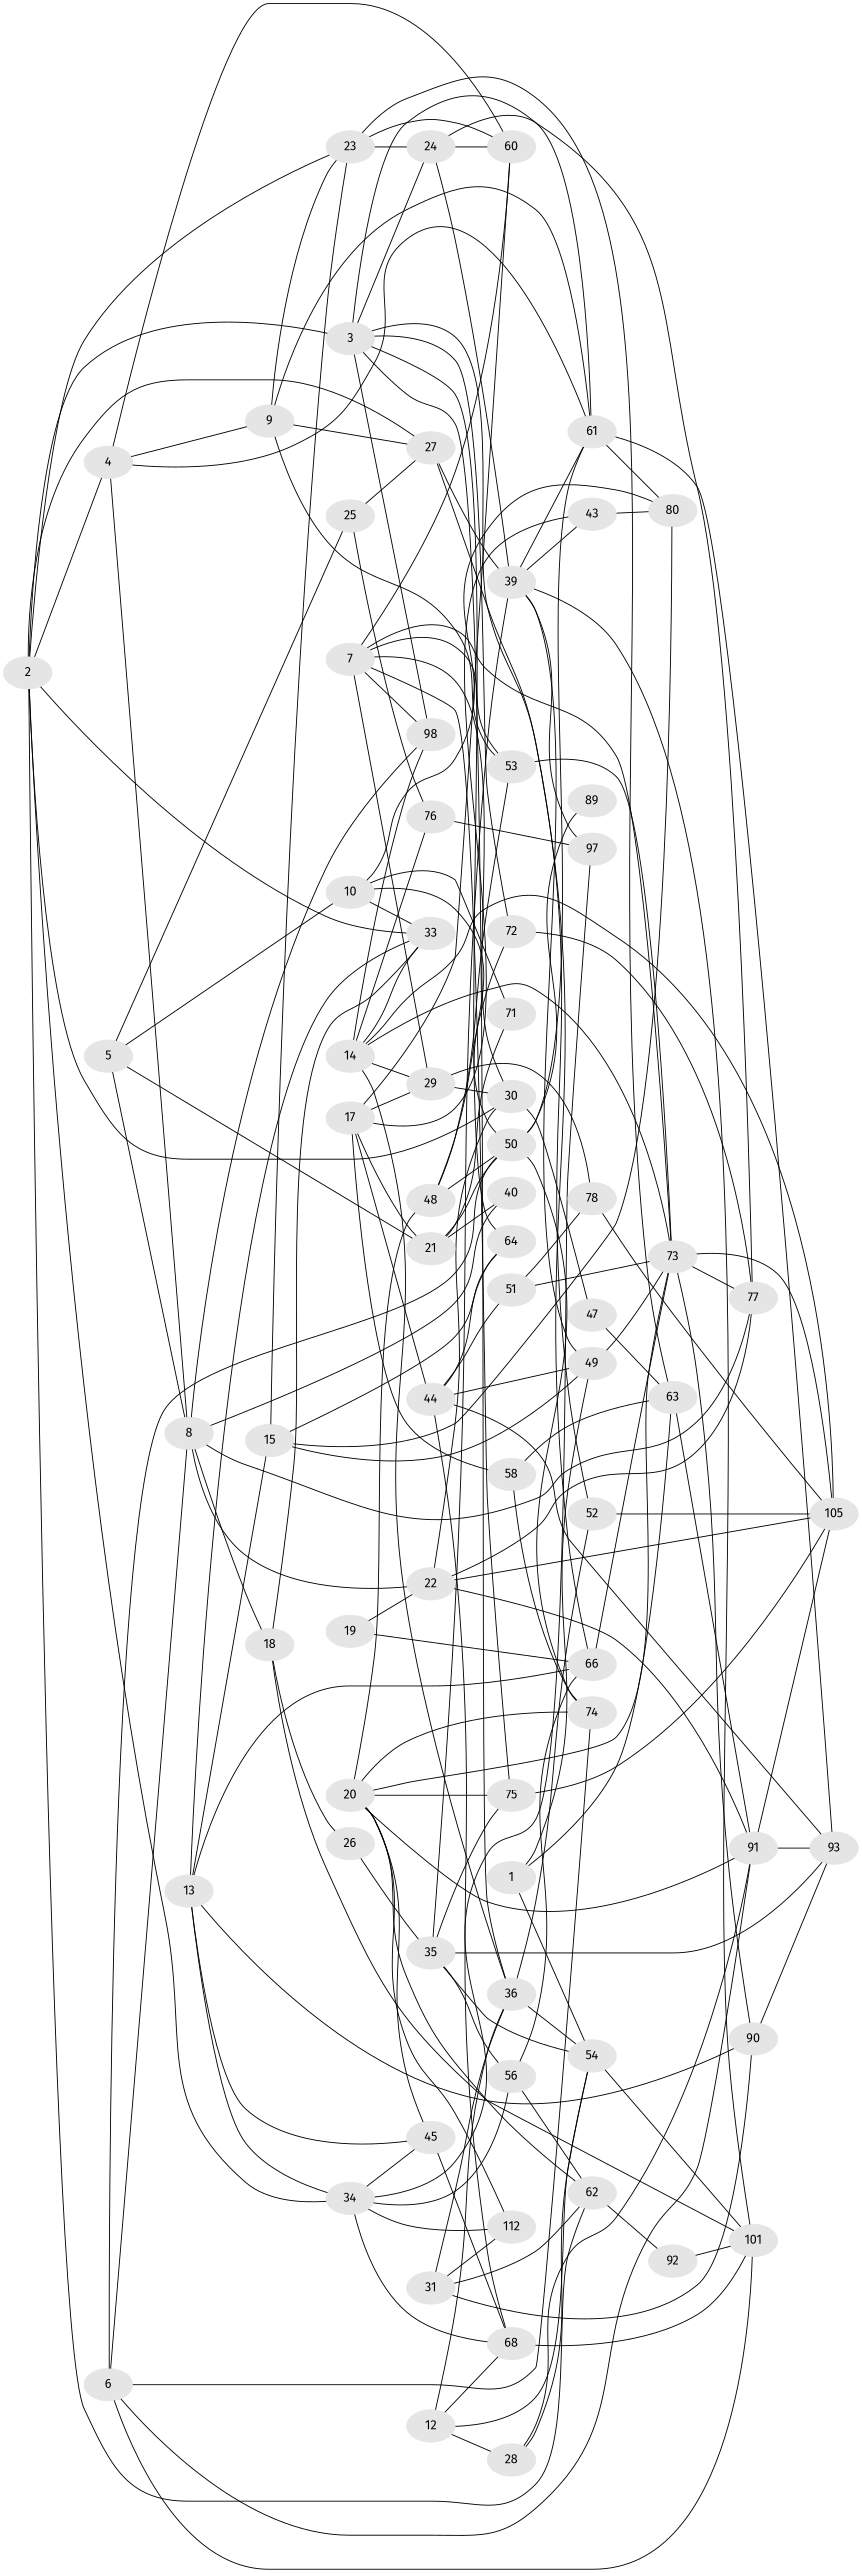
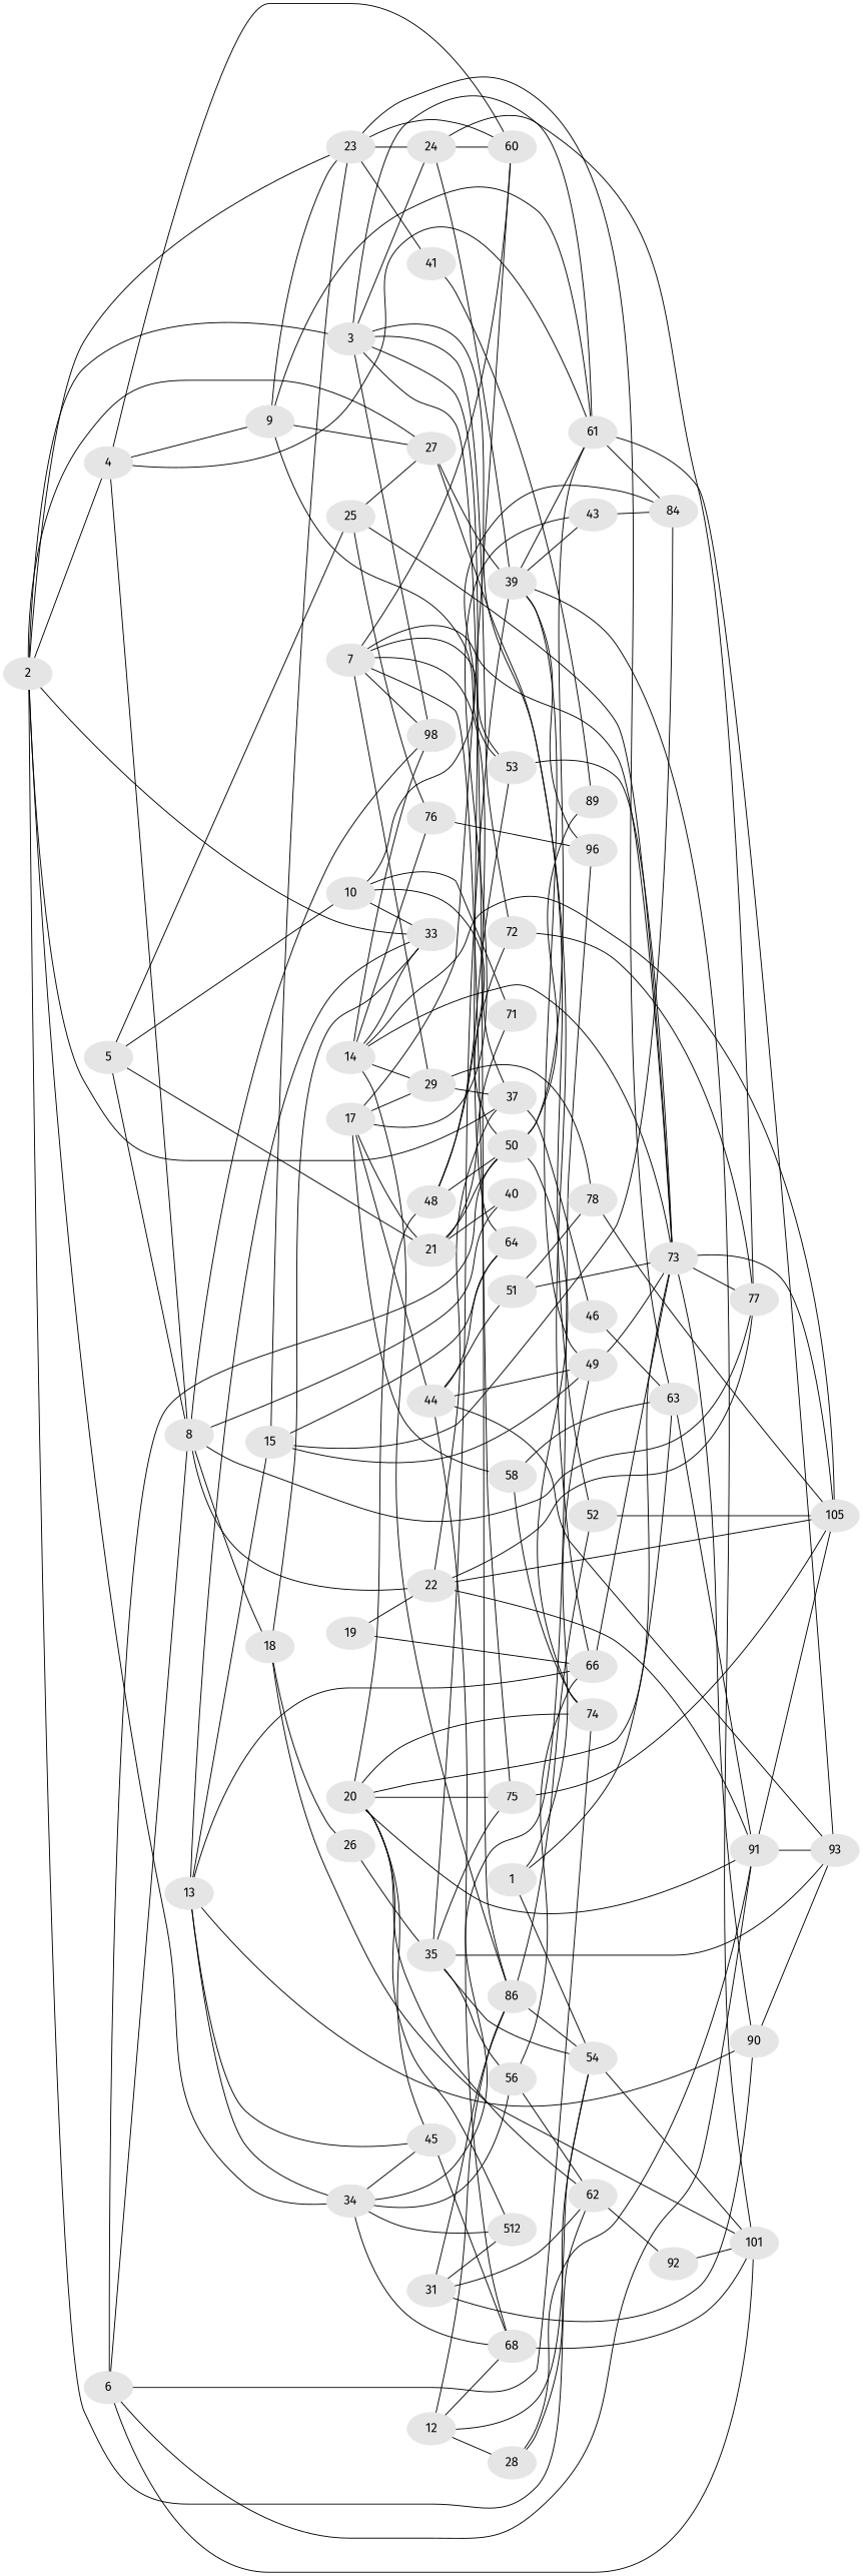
  graph {
    fontname="Fira Sans"
    rankdir=LR
    node [color=gray90 fontname="Fira Sans" style=filled]
    edge [fontname="Fira Sans"]
    49 [super="+67"]
    73 [super="+109"]
    1
    54 [super="+57"]
    63 [super="+87"]
    101
    91 [super="+106"]
    2 [super="+111"]
    3 [super="+85"]
    4 [super="+88"]
    23 [super="+32"]
    27 [super="+82"]
    33
    34 [super="+83"]
-   37 [label=30]
+   37
    62
    24 [super="+100"]
-   36 [super="+38"]
+   36 [super="+38" label=86]
    61 [super="+114"]
    64
    66 [super="+103"]
    72
    98
    8 [super="+11"]
    9 [super="+65"]
    60
+   41
    39 [super="+95"]
    52
    68
    45 [super="+79"]
-   112
+   112 [label=512]
    56
-   97
-   46 [label=47]
+   97 [label=96]
+   46
    92
    77 [super="+96"]
-   80
+   80 [label=84]
    93 [super="+102"]
    18 [super="+70"]
    22 [super="+30"]
    40
    53 [super="+69"]
    5
    10 [super="+16"]
    21
    25
    50 [super="+84"]
    71
    76 [super="+104"]
    6 [super="+59"]
    74
    89
    105 [super="+107"]
    7 [super="+99"]
    29
    75
    78
    90
    26
    12 [super="+110"]
    28
    13 [super="+113"]
    15 [super="+47"]
    14 [super="+86"]
    17 [super="+108"]
    43
    44 [super="+81"]
    58
    31 [super="+94"]
    51
    35 [super="+42"]
    19
    20 [super="+55"]
    48
    49 -- 73
    73 -- 77
    73 -- 105
    73 -- 90
    1 -- 49
    1 -- 54
    1 -- 63
    54 -- 101
    63 -- 91
    91 -- 93
    91 -- 105
    2 -- 3
    2 -- 4
    2 -- 23
    2 -- 27
    2 -- 33
    2 -- 34
    2 -- 37
    2 -- 62
    3 -- 24
    3 -- 36
    3 -- 61
    3 -- 64
    3 -- 66
    3 -- 72
    3 -- 98
    4 -- 61
    4 -- 8
    4 -- 9
    4 -- 60
    23 -- 63
    23 -- 24
    23 -- 60
+   23 -- 41 [weight=2]
    27 -- 39
    27 -- 52
    34 -- 68
    34 -- 45
    34 -- 112
    34 -- 56
    34 -- 97
    37 -- 46
    62 -- 92
    24 -- 60
    24 -- 39
    24 -- 77
    36 -- 54
    36 -- 52
    61 -- 80
    61 -- 93
    66 -- 73
    72 -- 77
    8 -- 98
    8 -- 77
    8 -- 18
    8 -- 22
    8 -- 40
    9 -- 23
    9 -- 27
    9 -- 61
    9 -- 53
+   41 -- 89
    39 -- 49
    39 -- 101
    39 -- 61
    39 -- 97
    39 -- 43
    52 -- 105
    68 -- 101
    45 -- 68
    56 -- 62
    56 -- 66
    46 -- 63
    92 -- 101
    18 -- 101
    18 -- 33
    18 -- 26 [weight=2]
    22 -- 91
    22 -- 37
    22 -- 77
    22 -- 105
    53 -- 73
    5 -- 8
    5 -- 10
    5 -- 21
    5 -- 25
    10 -- 33
    10 -- 80
    10 -- 50
    10 -- 71
    21 -- 40
    21 -- 50
    21 -- 71
+   25 -- 73
    25 -- 27
    25 -- 76
    50 -- 61
    50 -- 74
    50 -- 89
    76 -- 97
    6 -- 101
    6 -- 91
    6 -- 8
    6 -- 50
    6 -- 74 [weight=2]
    7 -- 73
    7 -- 37
    7 -- 98
    7 -- 60
    7 -- 53
    7 -- 29
    7 -- 75
    29 -- 37
    29 -- 78
    75 -- 105
    78 -- 105
    90 -- 93
    26 -- 35
    12 -- 54
    12 -- 36
    12 -- 68
    12 -- 28
    28 -- 54
    28 -- 91
    13 -- 33
    13 -- 34
    13 -- 66
    13 -- 45
    13 -- 90
    13 -- 15
    15 -- 49
    15 -- 23
    15 -- 64
    15 -- 80
    14 -- 73
    14 -- 33
    14 -- 36
    14 -- 98
    14 -- 76
    14 -- 105
    14 -- 29
    17 -- 60
    17 -- 21
    17 -- 29
    17 -- 43
    17 -- 44
    17 -- 58
    43 -- 80
    44 -- 49 [weight=2]
    44 -- 64
    44 -- 68
    44 -- 93
    44 -- 51
    58 -- 63
    58 -- 74
    31 -- 62
    31 -- 36
    31 -- 112
    31 -- 90
    51 -- 73
    51 -- 78
    35 -- 54
    35 -- 39 [weight=2]
    35 -- 56
    35 -- 93
    35 -- 75
    19 -- 66
    19 -- 22
    20 -- 73
    20 -- 91
    20 -- 62
    20 -- 45
    20 -- 112
    20 -- 74
    20 -- 75
    20 -- 48
    48 -- 72
    48 -- 53 [weight=2]
    48 -- 50
  }
